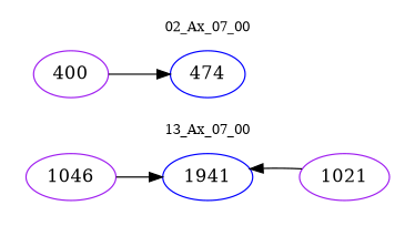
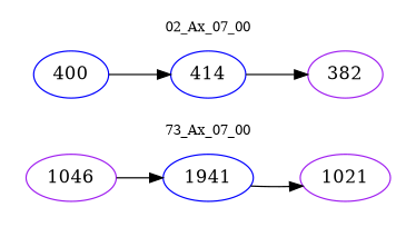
  digraph {
    rankdir=LR
    node [color=purple]
    edge [color=black]
    n1 [label=1046]
    n2 [color=blue label=1941]
    n3 [label=1021]
-   n4 [label=400]
-   n5 [color=blue label=474]
+   n4 [color=blue label=400]
+   n5 [color=blue label=414]
+   n6 [label=382]
    subgraph cluster_1 {
      color=white
      fontsize=10
-     label="13_Ax_07_00"
+     label="73_Ax_07_00"
      n1
      n2
      n3
    }
    subgraph cluster_2 {
      color=white
      fontsize=10
      label="02_Ax_07_00"
      n4
      n5
+     n6
    }
    n1 -> n2
-   n3 -> n2
+   n2 -> n3
    n4 -> n5
+   n5 -> n6
  }
